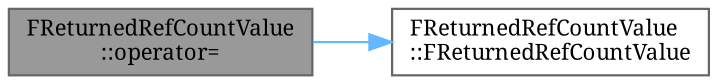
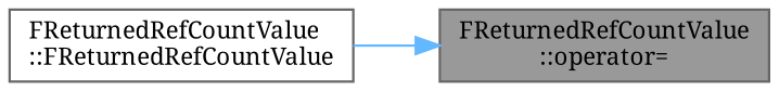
  digraph {
    rankdir=LR
    fontname="Noto Serif"
    node [fontname="Noto Serif" fontsize=10 shape=box style=filled]
    n1 [color=gray40 fillcolor=grey60 fontcolor=black height=0.2 label="FReturnedRefCountValue\l::operator=" width=0.4]
    n2 [color=grey40 fillcolor=white height=0.2 label="FReturnedRefCountValue\l::FReturnedRefCountValue" width=0.4]
-   n1 -> n2 [color=steelblue1 fontname="Noto Serif" fontsize=10 labelfontname=Helvetica labelfontsize=10 style=solid]
+   n2 -> n1 [color=steelblue1 fontname="Noto Serif" fontsize=10 labelfontname=Helvetica labelfontsize=10 style=solid]
  }
